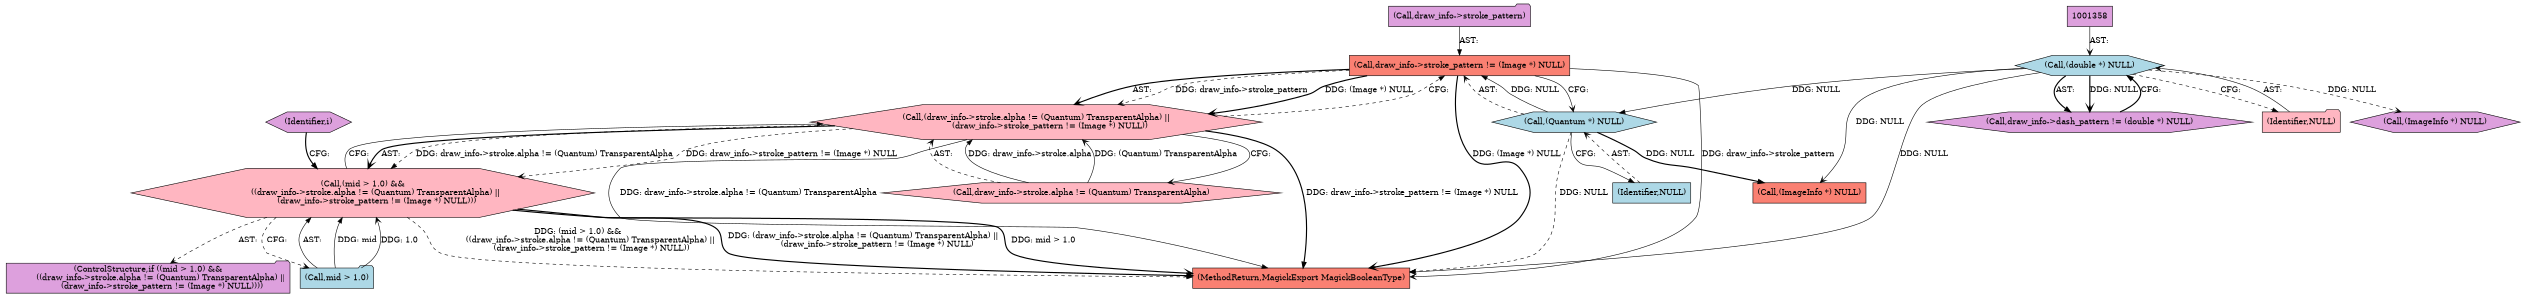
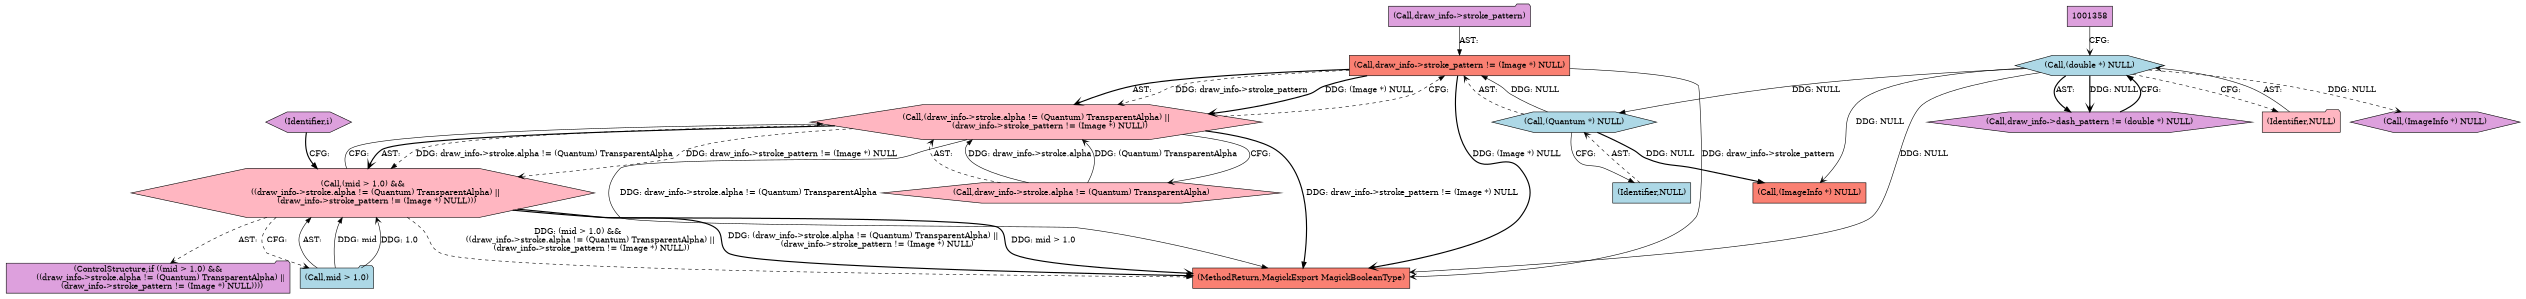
  digraph {
    node [fillcolor=plum shape=hexagon style=filled]
    edge [arrowhead=vee style=solid]
    n1 [fillcolor=salmon label="(Call,draw_info->stroke_pattern != (Image *) NULL)" shape=box]
    n2 [fillcolor=lightblue label="(Call,(Quantum *) NULL)"]
    n3 [fillcolor=lightpink label="(Call,(draw_info->stroke.alpha != (Quantum) TransparentAlpha) ||\n           (draw_info->stroke_pattern != (Image *) NULL))"]
    n4 [fillcolor=salmon label="(MethodReturn,MagickExport MagickBooleanType)" shape=box]
    n5 [fillcolor=salmon label="(Call,(ImageInfo *) NULL)" shape=box]
    n6 [fillcolor=lightblue label="(Identifier,NULL)" shape=box]
    n7 [fillcolor=lightpink label="(Call,(mid > 1.0) &&\n          ((draw_info->stroke.alpha != (Quantum) TransparentAlpha) ||\n           (draw_info->stroke_pattern != (Image *) NULL)))"]
    n8 [fillcolor=lightpink label="(Call,draw_info->stroke.alpha != (Quantum) TransparentAlpha)"]
    n9 [fillcolor=lightblue label="(Call,(double *) NULL)"]
    n10 [label="(Call,draw_info->dash_pattern != (double *) NULL)"]
    n11 [fillcolor=lightpink label="(Identifier,NULL)" shape=folder]
    n12 [label="(Call,(ImageInfo *) NULL)"]
    n13 [label="(ControlStructure,if ((mid > 1.0) &&\n          ((draw_info->stroke.alpha != (Quantum) TransparentAlpha) ||\n           (draw_info->stroke_pattern != (Image *) NULL))))" shape=folder]
    n14 [fillcolor=lightblue label="(Call,mid > 1.0)" shape=folder]
    n15 [label="(Call,draw_info->stroke_pattern)" shape=folder]
    n16 [label="(Identifier,i)"]
    1001358 [shape=box]
-   n1 -> n2 [label="CFG: "]
    n1 -> n3 [label="AST: " style=bold]
    n1 -> n3 [label="DDG: draw_info->stroke_pattern" style=dashed]
    n1 -> n3 [label="DDG: (Image *) NULL" style=bold]
    n1 -> n4 [label="DDG: (Image *) NULL" style=bold]
    n1 -> n4 [label="DDG: draw_info->stroke_pattern"]
    n2 -> n1 [label="AST: " style=dashed]
    n2 -> n1 [arrowhead=normal label="DDG: NULL"]
-   n2 -> n4 [arrowhead=normal label="DDG: NULL" style=dashed]
    n2 -> n5 [arrowhead=normal label="DDG: NULL" style=bold]
    n2 -> n6 [arrowhead=normal label="CFG: "]
    n3 -> n1 [arrowhead=normal label="CFG: " style=dashed]
    n3 -> n4 [arrowhead=normal label="DDG: draw_info->stroke.alpha != (Quantum) TransparentAlpha"]
    n3 -> n4 [arrowhead=normal label="DDG: draw_info->stroke_pattern != (Image *) NULL" style=bold]
    n3 -> n7 [label="AST: " style=bold]
    n3 -> n7 [arrowhead=normal label="DDG: draw_info->stroke.alpha != (Quantum) TransparentAlpha" style=dashed]
    n3 -> n7 [label="DDG: draw_info->stroke_pattern != (Image *) NULL" style=dashed]
    n3 -> n8 [label="CFG: "]
    n6 -> n2 [label="AST: " style=dashed]
    n7 -> n3 [arrowhead=normal label="CFG: "]
    n7 -> n4 [arrowhead=normal label="DDG: (mid > 1.0) &&\n          ((draw_info->stroke.alpha != (Quantum) TransparentAlpha) ||\n           (draw_info->stroke_pattern != (Image *) NULL))" style=dashed]
    n7 -> n4 [arrowhead=normal label="DDG: (draw_info->stroke.alpha != (Quantum) TransparentAlpha) ||\n           (draw_info->stroke_pattern != (Image *) NULL)" style=bold]
    n7 -> n4 [label="DDG: mid > 1.0" style=bold]
    n7 -> n13 [label="AST: " style=dashed]
    n7 -> n14 [label="CFG: " style=dashed]
    n8 -> n3 [label="AST: " style=dashed]
    n8 -> n3 [arrowhead=normal label="DDG: draw_info->stroke.alpha"]
    n8 -> n3 [label="DDG: (Quantum) TransparentAlpha"]
    n9 -> n2 [arrowhead=normal label="DDG: NULL"]
    n9 -> n4 [label="DDG: NULL"]
    n9 -> n5 [label="DDG: NULL"]
    n9 -> n10 [arrowhead=normal label="AST: " style=bold]
    n9 -> n10 [label="DDG: NULL" style=bold]
    n9 -> n11 [arrowhead=normal label="CFG: " style=dashed]
    n9 -> n12 [label="DDG: NULL" style=dashed]
    n10 -> n9 [arrowhead=normal label="CFG: " style=bold]
    n11 -> n9 [label="AST: "]
    n14 -> n7 [arrowhead=normal label="AST: "]
    n14 -> n7 [arrowhead=normal label="DDG: mid"]
    n14 -> n7 [label="DDG: 1.0"]
    n15 -> n1 [arrowhead=normal label="AST: "]
    n16 -> n7 [arrowhead=normal label="CFG: " style=bold]
-   1001358 -> n9 [label="AST: "]
+   1001358 -> n9 [label="CFG: "]
  }
